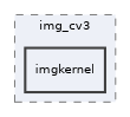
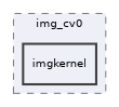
  digraph {
    compound=true
    n1 [color=grey25 fillcolor="#edf0f7" fontname=Helvetica fontsize=10 label=imgkernel shape=box style="filled,bold,"]
    subgraph cluster_1 {
      bgcolor="#edf0f7"
      fontname=Helvetica
      fontsize=10
-     label=img_cv3
+     label=img_cv0
      pencolor=grey50
      style="filled,dashed,"
      n1
    }
  }
